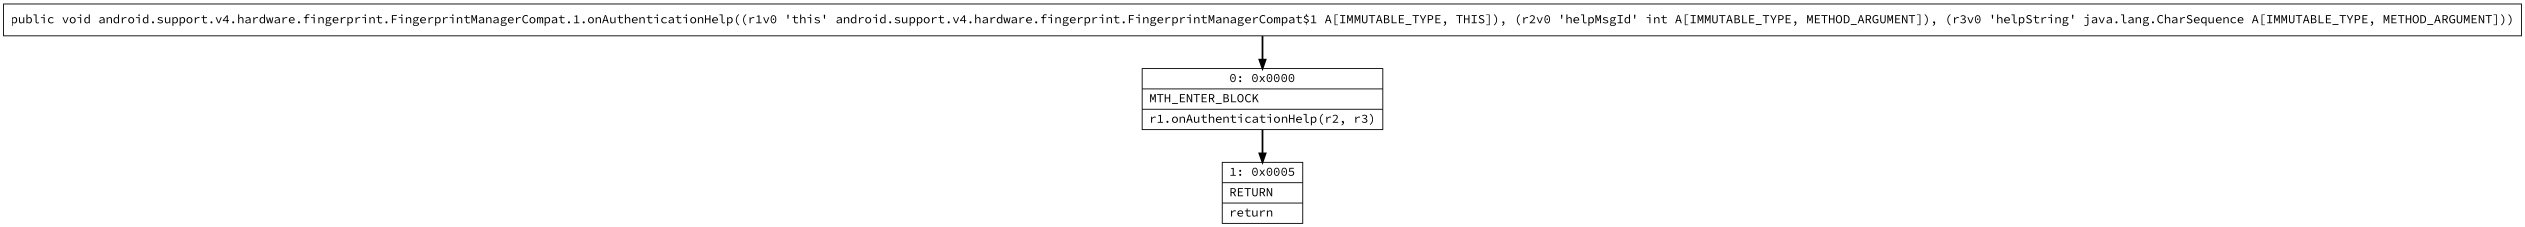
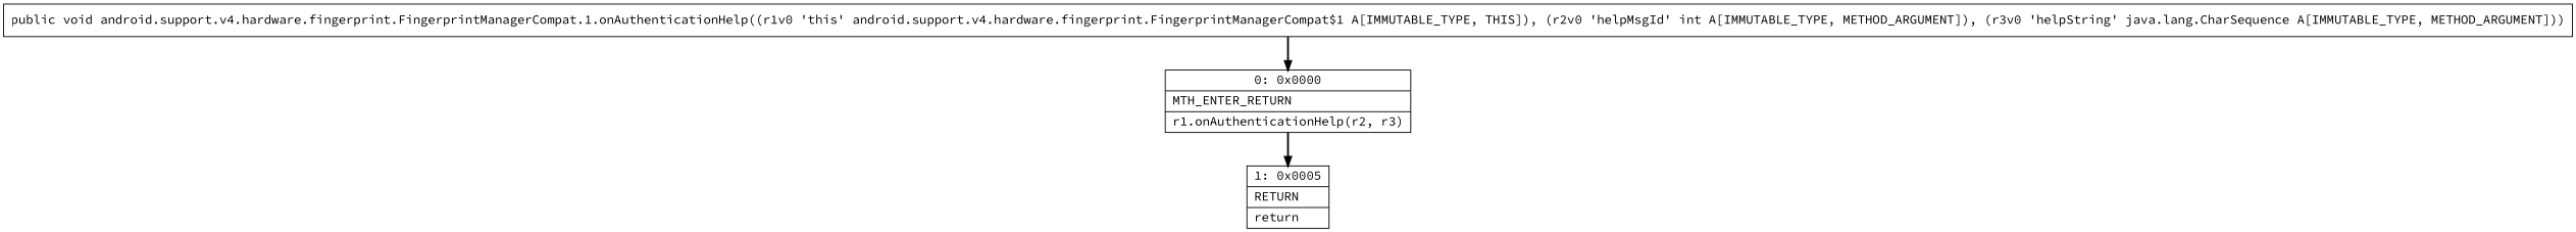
  digraph {
    fontname="Source Code Pro"
    node [shape=record fontname="Source Code Pro"]
    edge [style=bold fontname="Source Code Pro"]
-   n1 [label="{0\:\ 0x0000|MTH_ENTER_BLOCK\l|r1.onAuthenticationHelp(r2, r3)\l}"]
+   n1 [label="{0\:\ 0x0000|MTH_ENTER_RETURN\l|r1.onAuthenticationHelp(r2, r3)\l}"]
    n2 [label="{1\:\ 0x0005|RETURN\l|return\l}"]
    n3 [label="{public void android.support.v4.hardware.fingerprint.FingerprintManagerCompat.1.onAuthenticationHelp((r1v0 'this' android.support.v4.hardware.fingerprint.FingerprintManagerCompat$1 A[IMMUTABLE_TYPE, THIS]), (r2v0 'helpMsgId' int A[IMMUTABLE_TYPE, METHOD_ARGUMENT]), (r3v0 'helpString' java.lang.CharSequence A[IMMUTABLE_TYPE, METHOD_ARGUMENT])) }"]
    n1 -> n2
    n3 -> n1
  }
